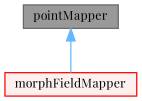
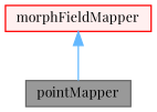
  digraph {
    fontname="Playfair Display"
    node [fontname="Playfair Display" fontsize=10 shape=box style=filled]
    n1 [color=gray40 fillcolor=grey60 fontcolor=black height=0.2 label=pointMapper width=0.4]
    n2 [color=red fillcolor="#FFF0F0" height=0.2 label=morphFieldMapper width=0.4]
-   n1 -> n2 [color=steelblue1 dir=back fontname="Playfair Display" fontsize=10 labelfontname=Helvetica labelfontsize=10 style=solid]
+   n2 -> n1 [color=steelblue1 dir=back fontname="Playfair Display" fontsize=10 labelfontname=Helvetica labelfontsize=10 style=solid]
  }
